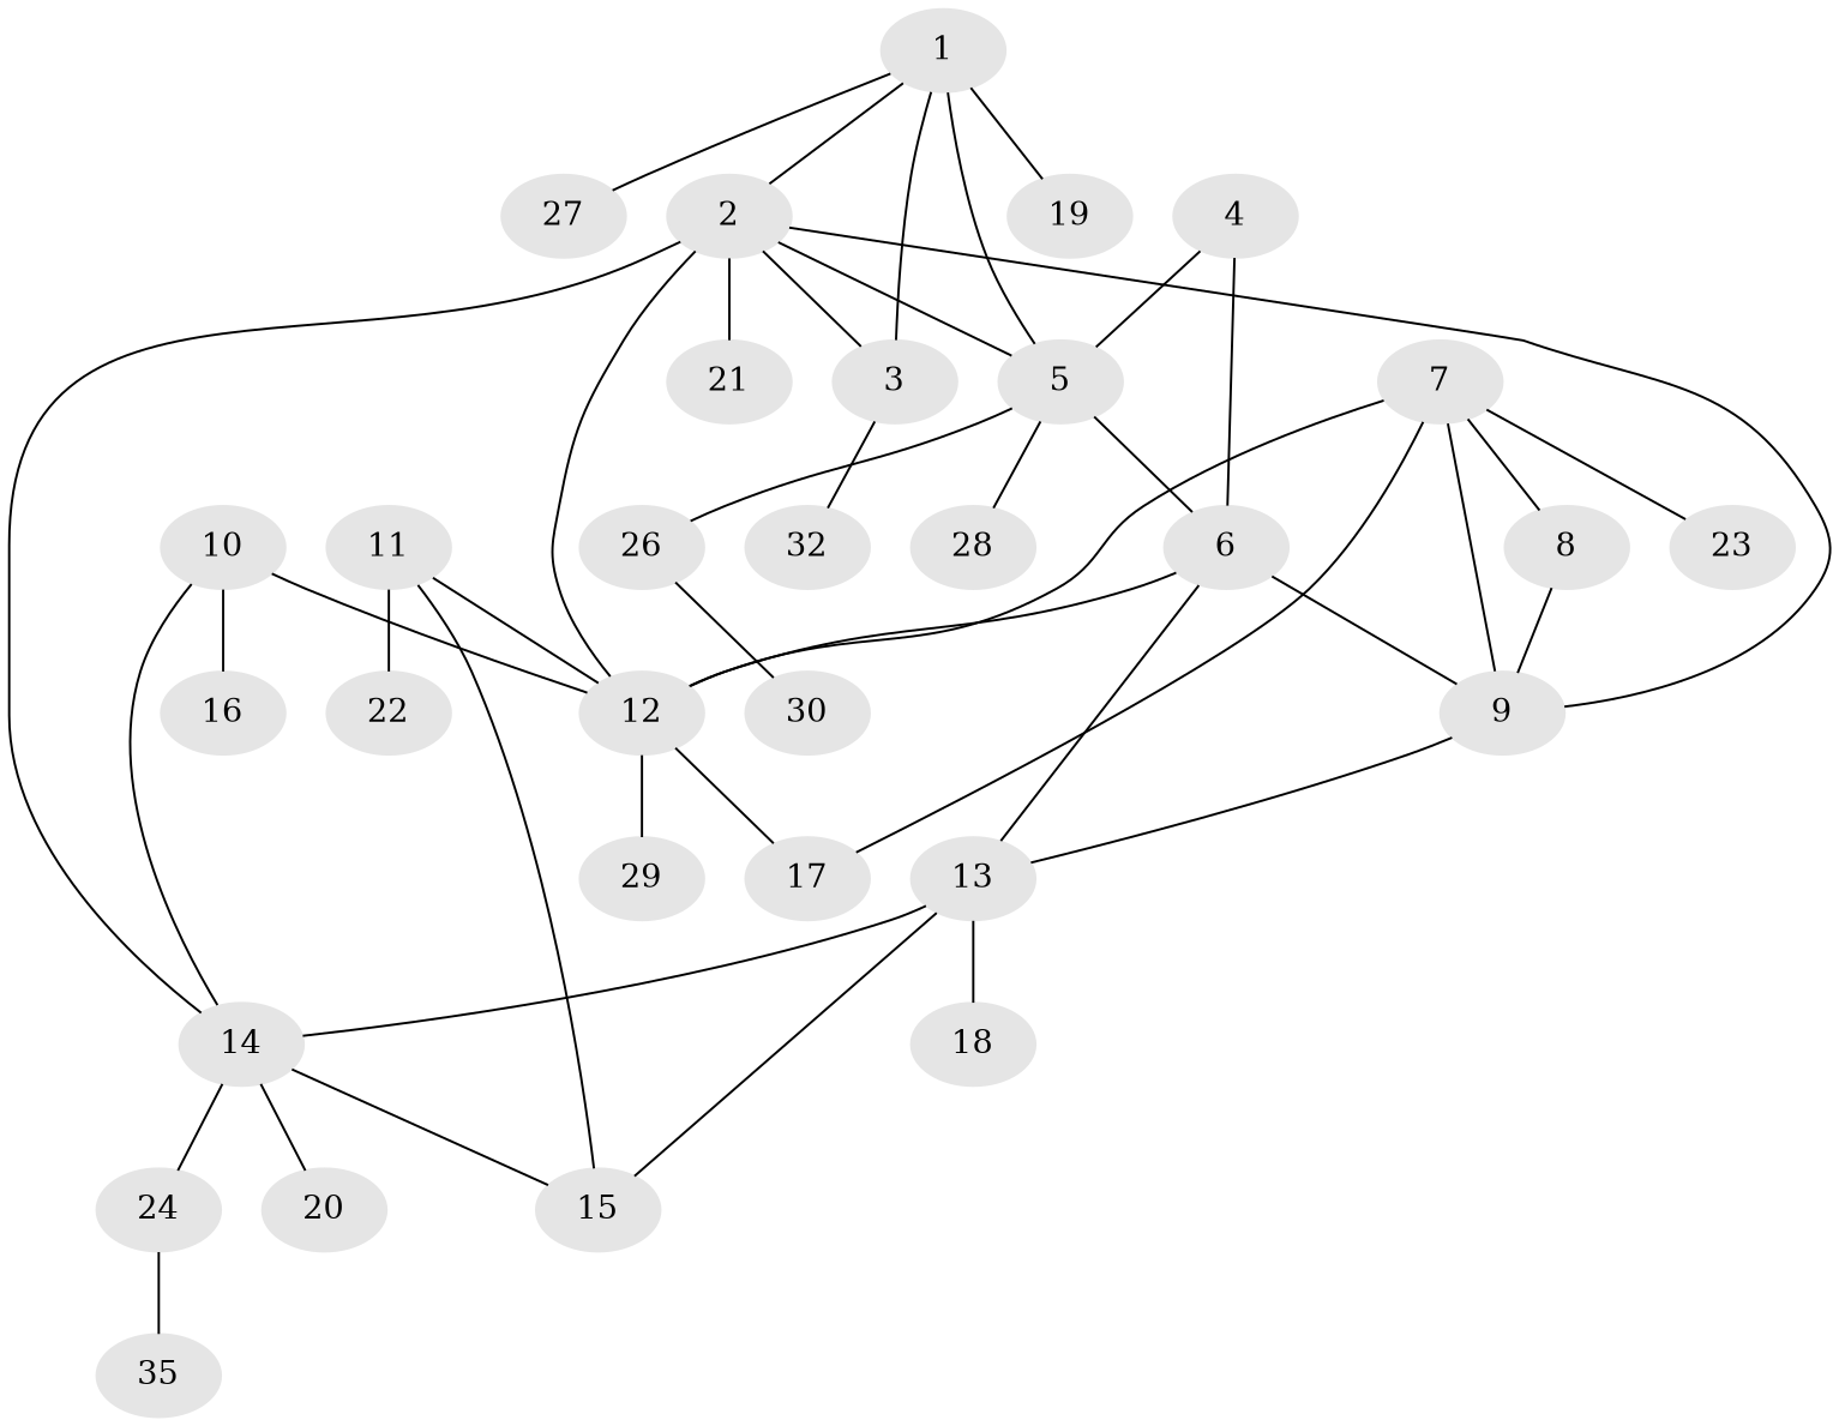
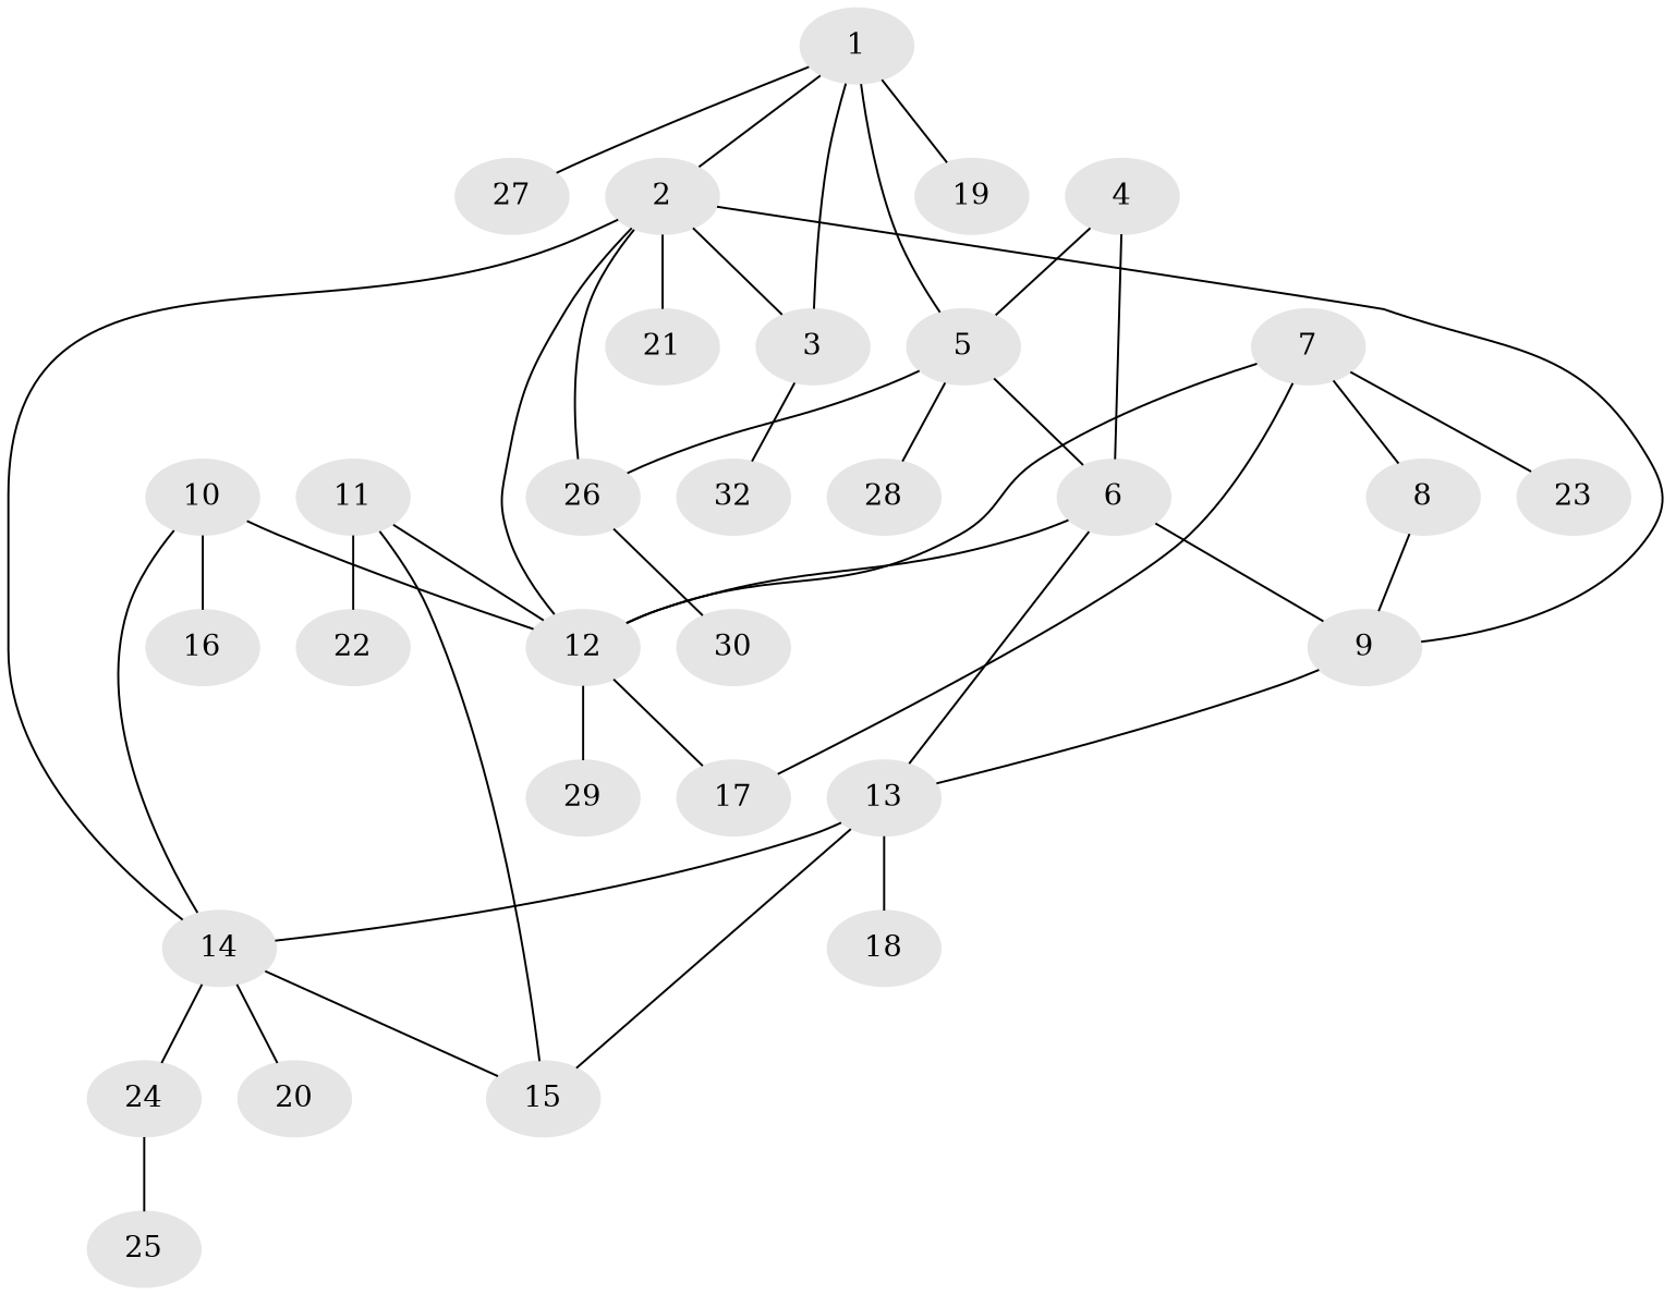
  graph {
    node [color=gray90 style=filled]
    edge [weight=1.0]
    1
    2
    3
    5
    19
    27
    9
    12
    14
    21
    32
    6
    26
    28
    13
    17
    29
    15
    20
    24
    4
    30
    18
    7
    8
    23
    10
    16
    11
    22
-   25 [label=35]
+   25
    1 -- 2
    1 -- 3
    1 -- 5
    1 -- 19 [weight=3.0]
    1 -- 27
    2 -- 3
-   2 -- 5
+   2 -- 26
    2 -- 9
    2 -- 12
    2 -- 14
    2 -- 21 [weight=3.0]
    3 -- 32
    5 -- 6
    5 -- 26
    5 -- 28
    9 -- 13
    12 -- 17
    12 -- 29 [weight=2.0]
    14 -- 15
    14 -- 20
    14 -- 24
    6 -- 9
    6 -- 12
    6 -- 13
    26 -- 30
    13 -- 14
    13 -- 15 [weight=2.0]
    13 -- 18
    24 -- 25
    4 -- 5
    4 -- 6
-   7 -- 9
    7 -- 12
    7 -- 17
    7 -- 8
    7 -- 23
    8 -- 9
    10 -- 12
    10 -- 14
    10 -- 16
    11 -- 12
    11 -- 15
    11 -- 22 [weight=3.0]
  }
